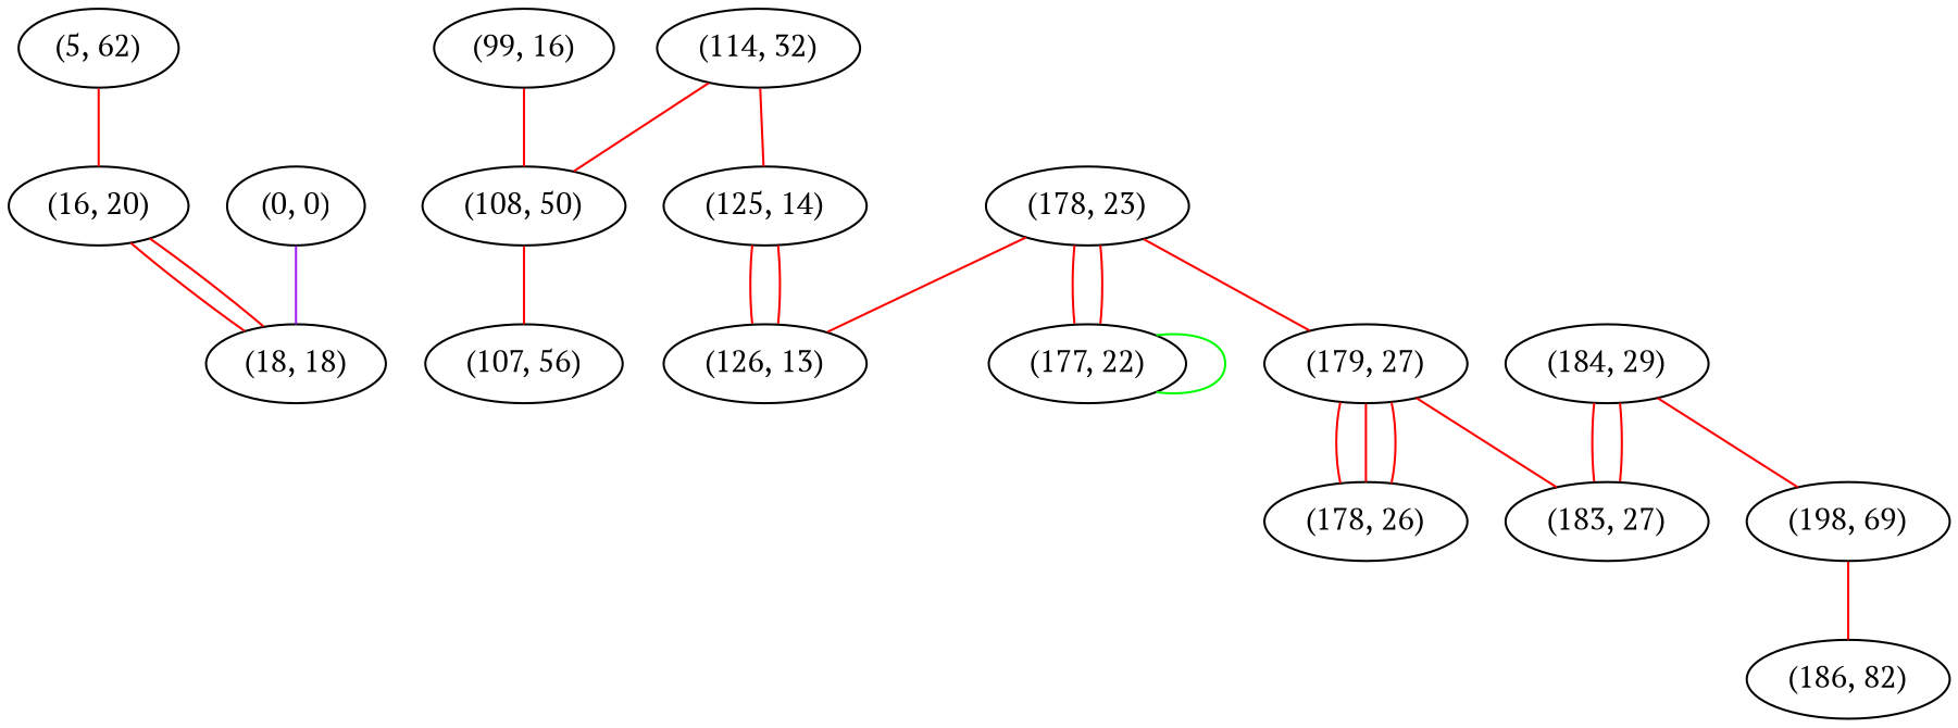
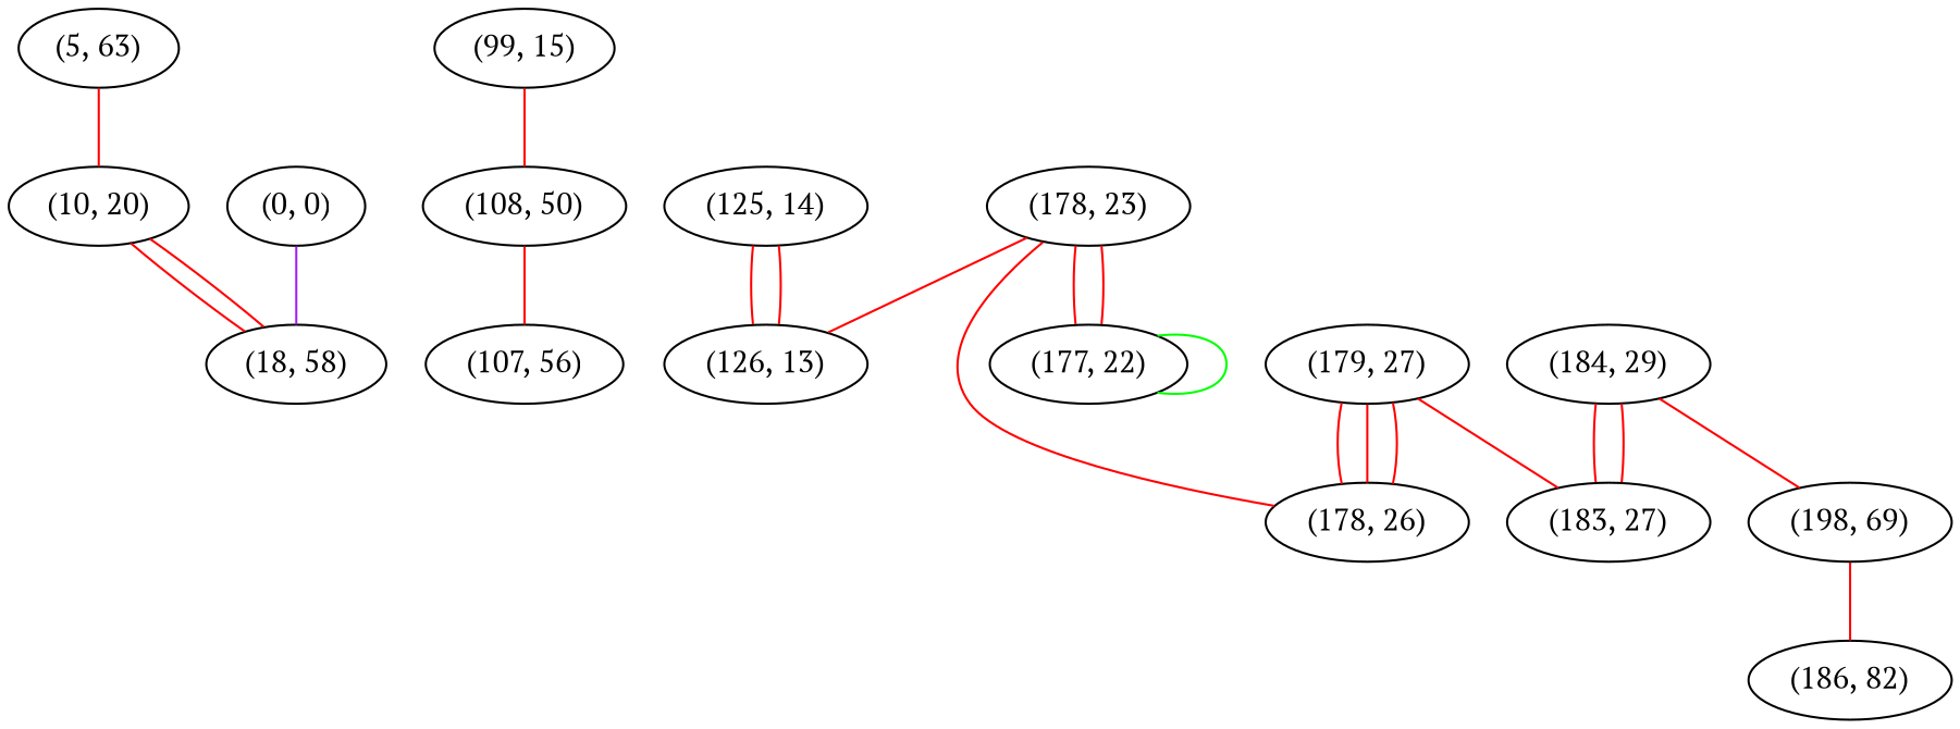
  graph {
    fontname="PT Serif"
    node [fontname="PT Serif"]
    edge [color=red fontname="PT Serif" weight=1]
-   "(5, 62)"
-   "(16, 20)"
-   "(18, 18)"
-   "(99, 15)" [label="(99, 16)"]
+   "(5, 62)" [label="(5, 63)"]
+   "(16, 20)" [label="(10, 20)"]
+   "(18, 18)" [label="(18, 58)"]
+   "(99, 15)"
    "(108, 50)"
    n6 [label="(107, 56)"]
    "(178, 23)"
    "(178, 26)"
    "(177, 22)"
    "(126, 13)"
    "(184, 29)"
    "(198, 69)"
    "(183, 27)"
    "(186, 82)"
-   "(114, 32)"
    "(125, 14)"
    "(179, 27)"
    "(0, 0)"
    "(5, 62)" -- "(16, 20)"
    "(16, 20)" -- "(18, 18)"
    "(16, 20)" -- "(18, 18)"
    "(99, 15)" -- "(108, 50)"
    "(108, 50)" -- n6
-   "(178, 23)" -- "(179, 27)"
+   "(178, 23)" -- "(178, 26)"
    "(178, 23)" -- "(177, 22)"
    "(178, 23)" -- "(177, 22)"
    "(178, 23)" -- "(126, 13)"
    "(177, 22)" -- "(177, 22)" [color=green weight=2]
    "(184, 29)" -- "(198, 69)"
    "(184, 29)" -- "(183, 27)"
    "(184, 29)" -- "(183, 27)"
    "(198, 69)" -- "(186, 82)"
-   "(114, 32)" -- "(108, 50)"
-   "(114, 32)" -- "(125, 14)"
    "(125, 14)" -- "(126, 13)"
    "(125, 14)" -- "(126, 13)"
    "(179, 27)" -- "(178, 26)"
    "(179, 27)" -- "(178, 26)"
    "(179, 27)" -- "(178, 26)"
    "(179, 27)" -- "(183, 27)"
    "(0, 0)" -- "(18, 18)" [color=purple weight=4]
  }
